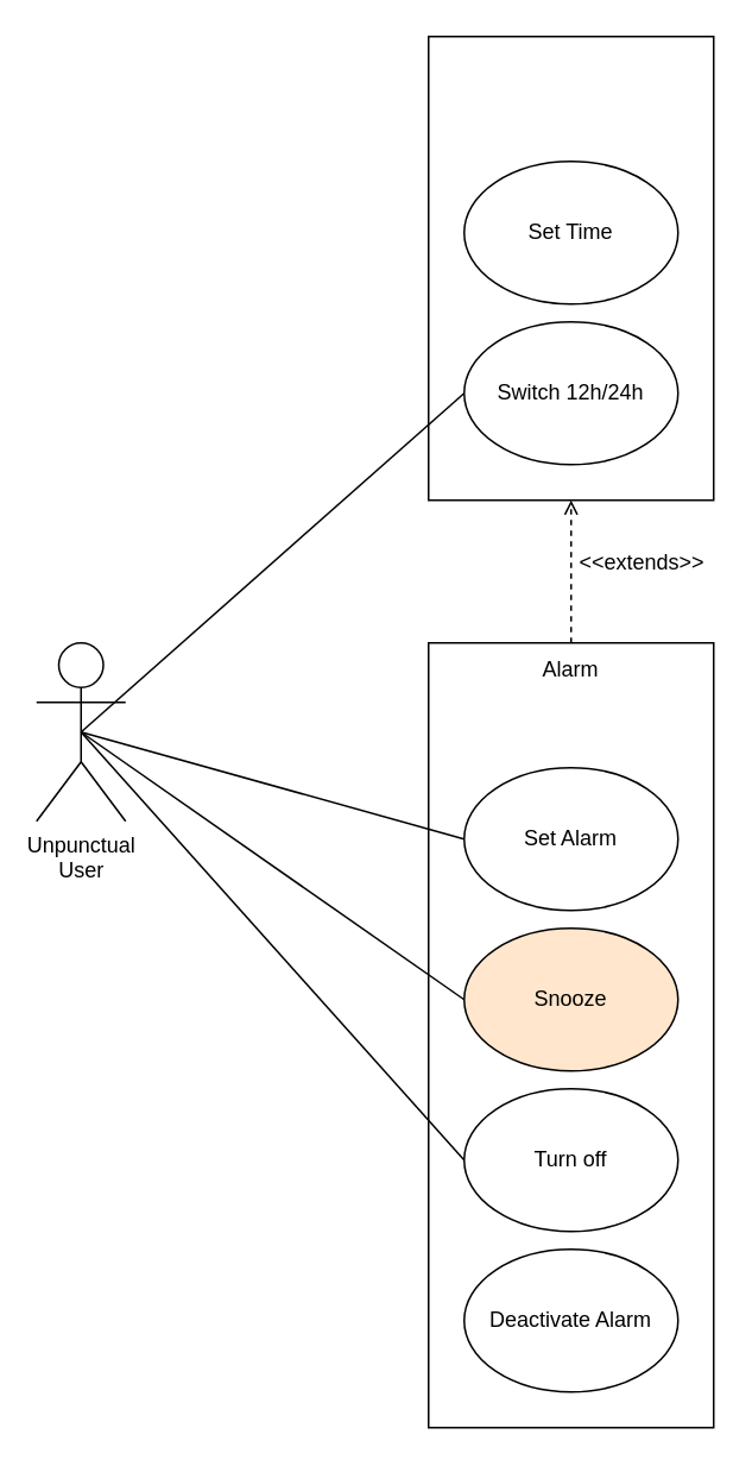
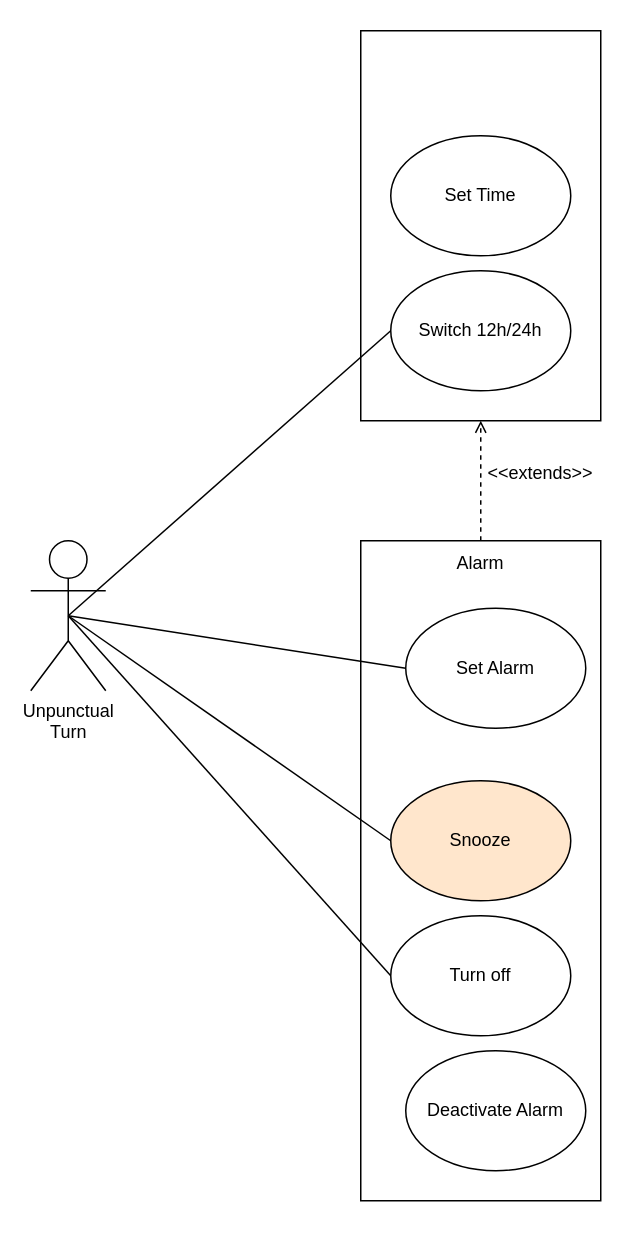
  <mxCell id="0" />
  <mxCell id="1" parent="0" />
  <mxCell id="2" value="" style="rounded=0;whiteSpace=wrap;html=1;" vertex="1" parent="1"><mxGeometry x="240" y="360" width="160" height="440" as="geometry" /></mxCell>
  <mxCell id="3" value="" style="rounded=0;whiteSpace=wrap;html=1;" vertex="1" parent="1"><mxGeometry x="240" y="20" width="160" height="260" as="geometry" /></mxCell>
  <mxCell id="4" value="Set Time" style="ellipse;whiteSpace=wrap;html=1;" vertex="1" parent="1"><mxGeometry x="260" y="90" width="120" height="80" as="geometry" /></mxCell>
  <mxCell id="5" style="rounded=0;orthogonalLoop=1;jettySize=auto;html=1;exitX=0.5;exitY=0.5;exitDx=0;exitDy=0;exitPerimeter=0;entryX=0;entryY=0.5;entryDx=0;entryDy=0;endArrow=none;endFill=0;" edge="1" parent="1" source="9" target="17"><mxGeometry relative="1" as="geometry" /></mxCell>
  <mxCell id="6" style="rounded=0;orthogonalLoop=1;jettySize=auto;html=1;exitX=0.5;exitY=0.5;exitDx=0;exitDy=0;exitPerimeter=0;entryX=0;entryY=0.5;entryDx=0;entryDy=0;endArrow=none;endFill=0;" edge="1" parent="1" source="9" target="11"><mxGeometry relative="1" as="geometry" /></mxCell>
  <mxCell id="7" style="rounded=0;orthogonalLoop=1;jettySize=auto;html=1;exitX=0.5;exitY=0.5;exitDx=0;exitDy=0;exitPerimeter=0;entryX=0;entryY=0.5;entryDx=0;entryDy=0;endArrow=none;endFill=0;" edge="1" parent="1" source="9" target="14"><mxGeometry relative="1" as="geometry" /></mxCell>
  <mxCell id="8" style="rounded=0;orthogonalLoop=1;jettySize=auto;html=1;exitX=0.5;exitY=0.5;exitDx=0;exitDy=0;exitPerimeter=0;entryX=0;entryY=0.5;entryDx=0;entryDy=0;endArrow=none;endFill=0;" edge="1" parent="1" source="9" target="15"><mxGeometry relative="1" as="geometry" /></mxCell>
- <mxCell id="9" value="&lt;div&gt;Unpunctual &lt;br&gt;&lt;/div&gt;&lt;div&gt;User&lt;br&gt;&lt;/div&gt;" style="shape=umlActor;verticalLabelPosition=bottom;verticalAlign=top;html=1;outlineConnect=0;" vertex="1" parent="1"><mxGeometry x="20" y="360" width="50" height="100" as="geometry" /></mxCell>
+ <mxCell id="9" value="&lt;div&gt;Unpunctual &lt;br&gt;&lt;/div&gt;&lt;div&gt;Turn&lt;br&gt;&lt;/div&gt;" style="shape=umlActor;verticalLabelPosition=bottom;verticalAlign=top;html=1;outlineConnect=0;" vertex="1" parent="1"><mxGeometry x="20" y="360" width="50" height="100" as="geometry" /></mxCell>
  <mxCell id="10" style="edgeStyle=orthogonalEdgeStyle;rounded=0;orthogonalLoop=1;jettySize=auto;html=1;exitX=0.5;exitY=1;exitDx=0;exitDy=0;" edge="1" parent="1" source="3" target="3"><mxGeometry relative="1" as="geometry" /></mxCell>
- <mxCell id="11" value="Set Alarm" style="ellipse;whiteSpace=wrap;html=1;" vertex="1" parent="1"><mxGeometry x="260" y="430" width="120" height="80" as="geometry" /></mxCell>
+ <mxCell id="11" value="Set Alarm" style="ellipse;whiteSpace=wrap;html=1;" vertex="1" parent="1"><mxGeometry x="270" y="405" width="120" height="80" as="geometry" /></mxCell>
  <mxCell id="12" value="Alarm" style="text;html=1;strokeColor=none;fillColor=none;align=center;verticalAlign=middle;whiteSpace=wrap;rounded=0;" vertex="1" parent="1"><mxGeometry x="290" y="360" width="60" height="30" as="geometry" /></mxCell>
  <mxCell id="13" style="edgeStyle=orthogonalEdgeStyle;rounded=0;orthogonalLoop=1;jettySize=auto;html=1;exitX=0.5;exitY=1;exitDx=0;exitDy=0;" edge="1" parent="1" source="2" target="2"><mxGeometry relative="1" as="geometry" /></mxCell>
  <mxCell id="14" value="Snooze" style="ellipse;whiteSpace=wrap;html=1;fillColor=#ffe6cc;" vertex="1" parent="1"><mxGeometry x="260" y="520" width="120" height="80" as="geometry" /></mxCell>
  <mxCell id="15" value="Turn off" style="ellipse;whiteSpace=wrap;html=1;" vertex="1" parent="1"><mxGeometry x="260" y="610" width="120" height="80" as="geometry" /></mxCell>
- <mxCell id="16" value="Deactivate Alarm" style="ellipse;whiteSpace=wrap;html=1;" vertex="1" parent="1"><mxGeometry x="260" y="700" width="120" height="80" as="geometry" /></mxCell>
+ <mxCell id="16" value="Deactivate Alarm" style="ellipse;whiteSpace=wrap;html=1;" vertex="1" parent="1"><mxGeometry x="270" y="700" width="120" height="80" as="geometry" /></mxCell>
  <mxCell id="17" value="Switch 12h/24h" style="ellipse;whiteSpace=wrap;html=1;" vertex="1" parent="1"><mxGeometry x="260" y="180" width="120" height="80" as="geometry" /></mxCell>
  <mxCell id="18" value="" style="group" vertex="1" connectable="0" parent="1"><mxGeometry x="330" y="300" width="60" height="30" as="geometry" /></mxCell>
  <mxCell id="19" style="edgeStyle=orthogonalEdgeStyle;rounded=0;orthogonalLoop=1;jettySize=auto;html=1;exitX=0.5;exitY=0;exitDx=0;exitDy=0;entryX=0.5;entryY=1;entryDx=0;entryDy=0;dashed=1;endArrow=open;endFill=0;" edge="1" parent="18" source="2" target="3"><mxGeometry relative="1" as="geometry" /></mxCell>
  <mxCell id="20" value="&lt;div&gt;&amp;lt;&amp;lt;extends&amp;gt;&amp;gt;&lt;/div&gt;" style="text;html=1;strokeColor=none;fillColor=none;align=center;verticalAlign=middle;whiteSpace=wrap;rounded=0;" vertex="1" parent="18"><mxGeometry width="60" height="30" as="geometry" /></mxCell>
